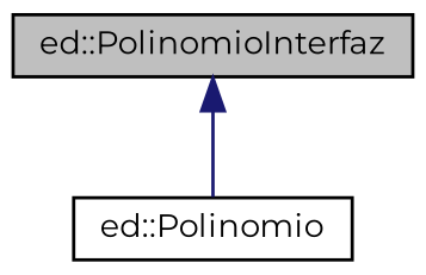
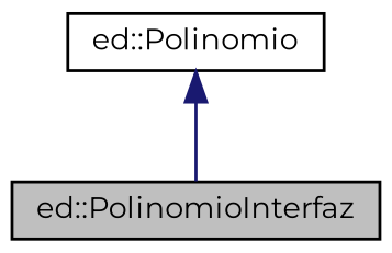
  digraph {
    fontname=Montserrat
    node [color=black fontname=Montserrat fontsize=10 shape=record style=filled]
    n1 [fillcolor=grey75 fontcolor=black height=0.2 label="ed::PolinomioInterfaz" width=0.4]
    n2 [fillcolor=white height=0.2 label="ed::Polinomio" width=0.4]
-   n1 -> n2 [color=midnightblue dir=back fontname=Montserrat fontsize=10 labelfontname=Helvetica labelfontsize=10 style=solid]
+   n2 -> n1 [color=midnightblue dir=back fontname=Montserrat fontsize=10 labelfontname=Helvetica labelfontsize=10 style=solid]
  }
